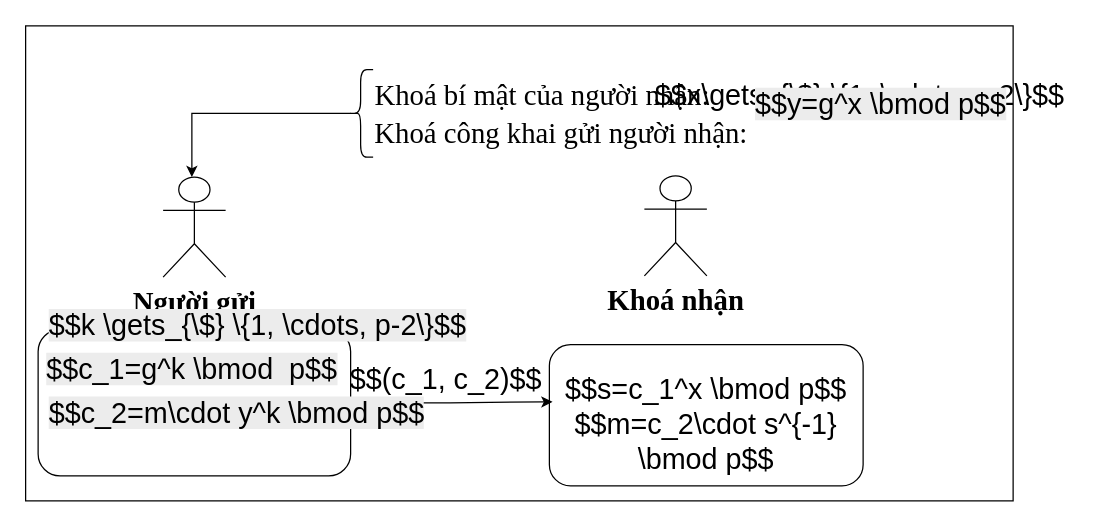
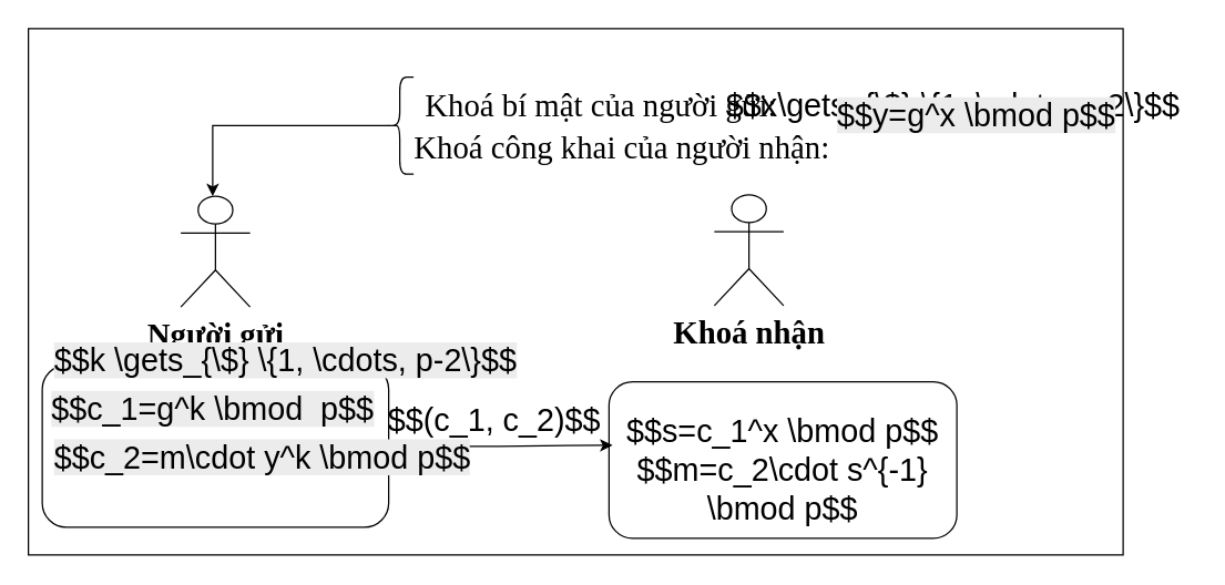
  <mxCell id="0" />
  <mxCell id="1" parent="0" />
  <mxCell id="2" value="" style="rounded=0;whiteSpace=wrap;html=1;" vertex="1" parent="1"><mxGeometry x="20" y="20" width="790" height="380" as="geometry" /></mxCell>
  <mxCell id="3" value="&lt;b&gt;&lt;font face=&quot;Times New Roman&quot; style=&quot;font-size: 23px;&quot;&gt;Người gửi&lt;/font&gt;&lt;/b&gt;" style="shape=umlActor;verticalLabelPosition=bottom;verticalAlign=top;html=1;outlineConnect=0;" vertex="1" parent="1"><mxGeometry x="130" y="141" width="50" height="80" as="geometry" /></mxCell>
  <mxCell id="4" value="" style="rounded=1;whiteSpace=wrap;html=1;" vertex="1" parent="1"><mxGeometry x="30" y="263" width="250" height="117" as="geometry" /></mxCell>
  <mxCell id="5" value="&lt;b&gt;&lt;font face=&quot;Times New Roman&quot; style=&quot;font-size: 23px;&quot;&gt;Khoá nhận&lt;/font&gt;&lt;/b&gt;" style="shape=umlActor;verticalLabelPosition=bottom;verticalAlign=top;html=1;outlineConnect=0;" vertex="1" parent="1"><mxGeometry x="515" y="140" width="50" height="80" as="geometry" /></mxCell>
  <mxCell id="6" value="&lt;br&gt;&lt;div&gt;&lt;font style=&quot;font-size: 23px;&quot;&gt;$$s=c_1^x \bmod p$$&lt;/font&gt;&lt;/div&gt;&lt;div&gt;&lt;font style=&quot;font-size: 23px;&quot;&gt;$$m=c_2\cdot s^{-1} \bmod p$$&lt;/font&gt;&lt;/div&gt;" style="rounded=1;whiteSpace=wrap;html=1;" vertex="1" parent="1"><mxGeometry x="439" y="275" width="251" height="113" as="geometry" /></mxCell>
  <mxCell id="7" style="edgeStyle=orthogonalEdgeStyle;rounded=0;orthogonalLoop=1;jettySize=auto;html=1;entryX=0.01;entryY=0.405;entryDx=0;entryDy=0;entryPerimeter=0;" edge="1" parent="1" source="4" target="6"><mxGeometry relative="1" as="geometry" /></mxCell>
  <mxCell id="8" value="&lt;font style=&quot;font-size: 23px;&quot;&gt;$$(c_1, c_2)$$&lt;/font&gt;" style="text;html=1;align=center;verticalAlign=middle;resizable=0;points=[];autosize=1;strokeColor=none;fillColor=none;" vertex="1" parent="1"><mxGeometry x="266" y="283" width="180" height="40" as="geometry" /></mxCell>
  <mxCell id="9" value="&lt;font style=&quot;font-size: 23px;&quot;&gt;$$x\gets_{\$} \{1, \cdots, p-2\}$$&lt;/font&gt;" style="text;html=1;align=center;verticalAlign=middle;resizable=0;points=[];autosize=1;strokeColor=none;fillColor=none;" vertex="1" parent="1"><mxGeometry x="512" y="56" width="350" height="40" as="geometry" /></mxCell>
- <mxCell id="10" value="&lt;font face=&quot;Times New Roman&quot; style=&quot;font-size: 23px;&quot;&gt;Khoá bí mật của người nhận:&lt;/font&gt;" style="text;html=1;align=center;verticalAlign=middle;resizable=0;points=[];autosize=1;strokeColor=none;fillColor=none;" vertex="1" parent="1"><mxGeometry x="288" y="56" width="290" height="40" as="geometry" /></mxCell>
- <mxCell id="11" value="&lt;font face=&quot;Times New Roman&quot; style=&quot;font-size: 23px;&quot;&gt;Khoá công khai gửi người nhận:&amp;nbsp;&lt;/font&gt;" style="text;html=1;align=center;verticalAlign=middle;resizable=0;points=[];autosize=1;strokeColor=none;fillColor=none;" vertex="1" parent="1"><mxGeometry x="286" y="86" width="330" height="40" as="geometry" /></mxCell>
+ <mxCell id="10" value="&lt;font face=&quot;Times New Roman&quot; style=&quot;font-size: 23px;&quot;&gt;Khoá bí mật của người gửi:&lt;/font&gt;" style="text;html=1;align=center;verticalAlign=middle;resizable=0;points=[];autosize=1;strokeColor=none;fillColor=none;" vertex="1" parent="1"><mxGeometry x="288" y="56" width="290" height="40" as="geometry" /></mxCell>
+ <mxCell id="11" value="&lt;font face=&quot;Times New Roman&quot; style=&quot;font-size: 23px;&quot;&gt;Khoá công khai của người nhận:&amp;nbsp;&lt;/font&gt;" style="text;html=1;align=center;verticalAlign=middle;resizable=0;points=[];autosize=1;strokeColor=none;fillColor=none;" vertex="1" parent="1"><mxGeometry x="286" y="86" width="330" height="40" as="geometry" /></mxCell>
  <mxCell id="12" value="&lt;span style=&quot;caret-color: rgb(0, 0, 0); color: rgb(0, 0, 0); font-family: Helvetica; font-size: 23px; font-style: normal; font-variant-caps: normal; font-weight: 400; letter-spacing: normal; text-align: center; text-indent: 0px; text-transform: none; white-space: nowrap; word-spacing: 0px; -webkit-text-stroke-width: 0px; background-color: rgb(236, 236, 236); text-decoration: none; float: none; display: inline !important;&quot;&gt;$$y=g^x \bmod p$$&lt;/span&gt;" style="text;whiteSpace=wrap;html=1;" vertex="1" parent="1"><mxGeometry x="601.5" y="63" width="100" height="50" as="geometry" /></mxCell>
  <mxCell id="13" style="edgeStyle=orthogonalEdgeStyle;rounded=0;orthogonalLoop=1;jettySize=auto;html=1;exitX=0.1;exitY=0.5;exitDx=0;exitDy=0;exitPerimeter=0;" edge="1" parent="1" source="14"><mxGeometry relative="1" as="geometry"><mxPoint x="340" y="90" as="sourcePoint" /><mxPoint x="153" y="141" as="targetPoint" /><Array as="points"><mxPoint x="153" y="90" /></Array></mxGeometry></mxCell>
  <mxCell id="14" value="" style="shape=curlyBracket;whiteSpace=wrap;html=1;rounded=1;labelPosition=left;verticalLabelPosition=middle;align=right;verticalAlign=middle;" vertex="1" parent="1"><mxGeometry x="278" y="55" width="20" height="70" as="geometry" /></mxCell>
  <mxCell id="15" value="&lt;span style=&quot;caret-color: rgb(0, 0, 0); color: rgb(0, 0, 0); font-family: Helvetica; font-size: 23px; font-style: normal; font-variant-caps: normal; font-weight: 400; letter-spacing: normal; text-align: center; text-indent: 0px; text-transform: none; white-space: nowrap; word-spacing: 0px; -webkit-text-stroke-width: 0px; background-color: rgb(236, 236, 236); text-decoration: none; float: none; display: inline !important;&quot;&gt;$$k \gets_{\$} \{1, \cdots, p-2\}$$&lt;/span&gt;" style="text;whiteSpace=wrap;html=1;" vertex="1" parent="1"><mxGeometry x="37" y="240" width="290" height="50" as="geometry" /></mxCell>
  <mxCell id="16" value="&lt;span style=&quot;caret-color: rgb(0, 0, 0); color: rgb(0, 0, 0); font-family: Helvetica; font-size: 23px; font-style: normal; font-variant-caps: normal; font-weight: 400; letter-spacing: normal; orphans: auto; text-align: center; text-indent: 0px; text-transform: none; white-space: normal; widows: auto; word-spacing: 0px; -webkit-text-stroke-width: 0px; background-color: rgb(236, 236, 236); text-decoration: none; display: inline !important; float: none;&quot;&gt;$$c_1=g^k \bmod &amp;nbsp;p$$&lt;/span&gt;" style="text;whiteSpace=wrap;html=1;" vertex="1" parent="1"><mxGeometry x="35" y="275" width="270" height="50" as="geometry" /></mxCell>
  <mxCell id="17" value="&lt;span style=&quot;caret-color: rgb(0, 0, 0); color: rgb(0, 0, 0); font-family: Helvetica; font-size: 23px; font-style: normal; font-variant-caps: normal; font-weight: 400; letter-spacing: normal; orphans: auto; text-align: center; text-indent: 0px; text-transform: none; white-space: normal; widows: auto; word-spacing: 0px; -webkit-text-stroke-width: 0px; background-color: rgb(236, 236, 236); text-decoration: none; display: inline !important; float: none;&quot;&gt;$$c_2=m\cdot y^k \bmod p$$&lt;/span&gt;" style="text;whiteSpace=wrap;html=1;" vertex="1" parent="1"><mxGeometry x="37" y="310" width="330" height="50" as="geometry" /></mxCell>
